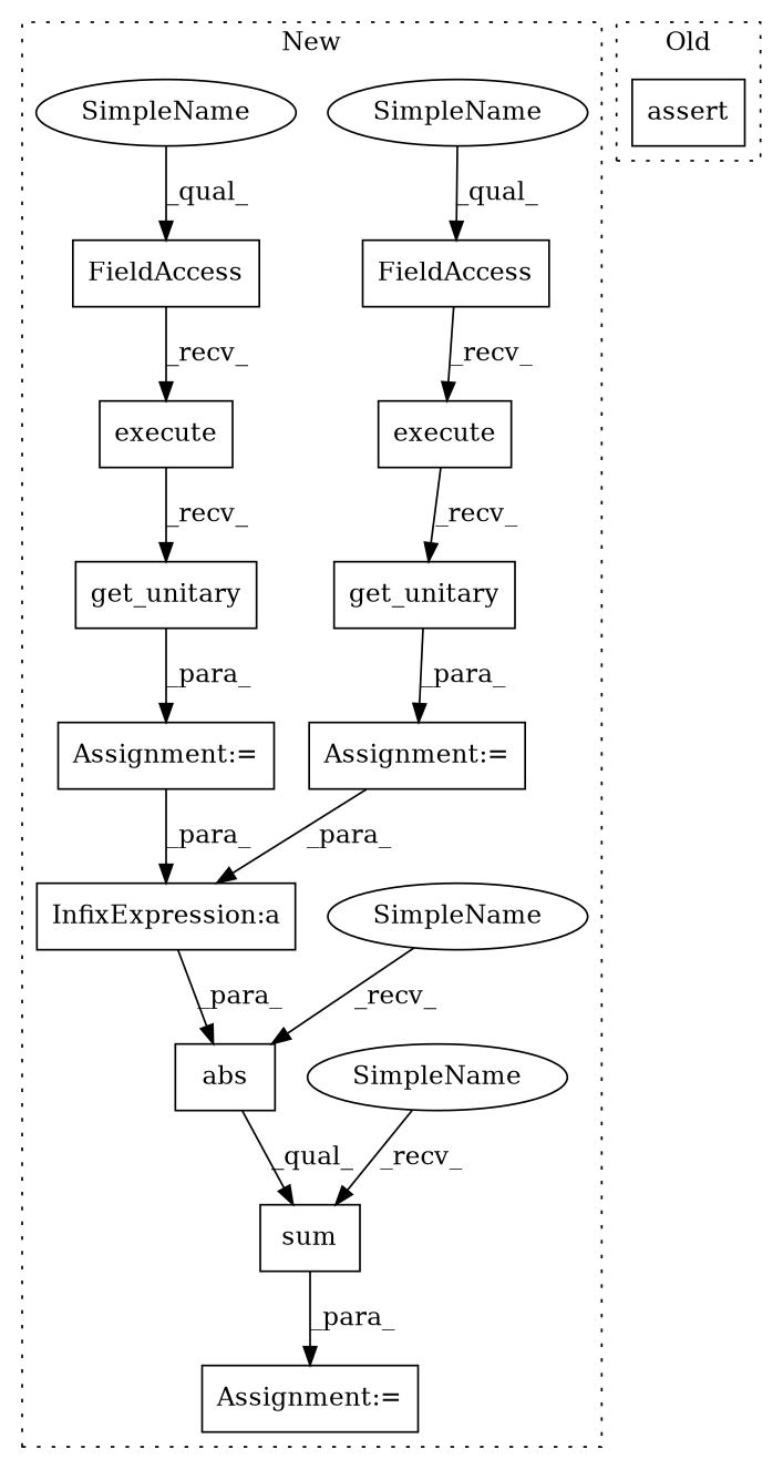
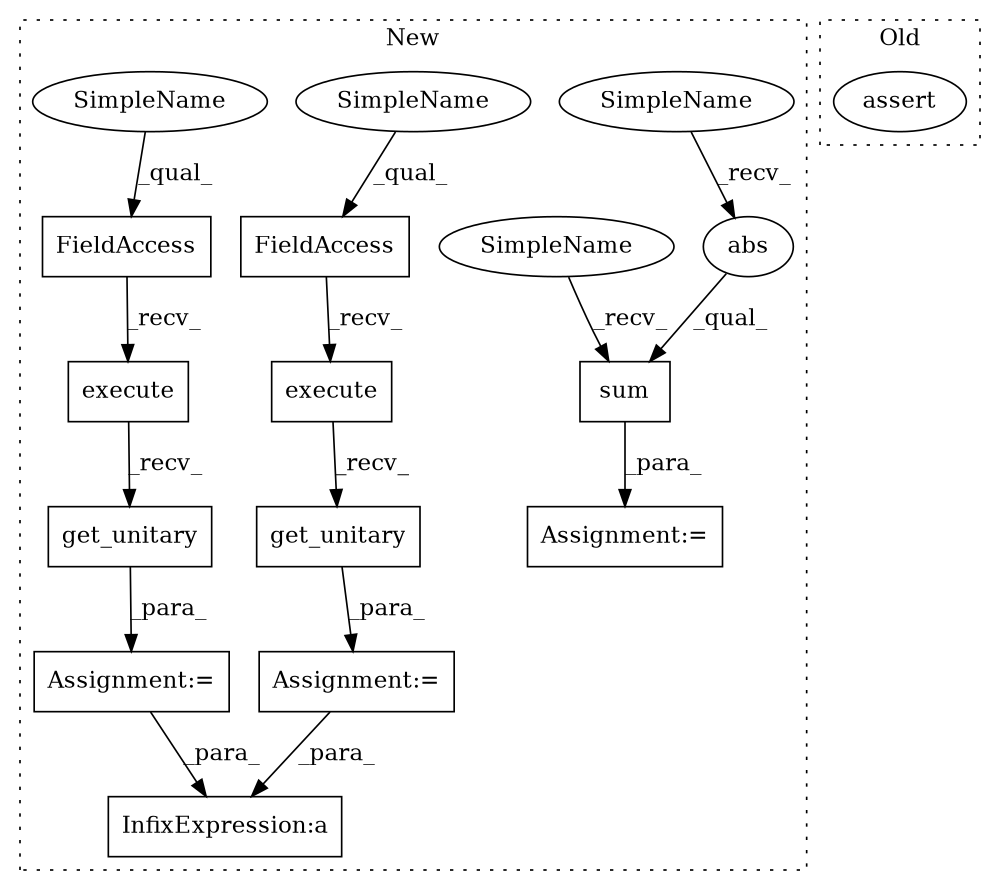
  digraph {
    node [a=32 l=13 s=9848 shape=box]
-   n1 [l="4,1" label=abs s="9992,10029"]
+   n1 [l="4,1" label=abs s="9992,10029" shape=ellipse]
    n2 [a=7 l=1 label="Assignment:=" s=9975]
    n3 [a=27 l=3 label="InfixExpression:a" s=10010]
    n4 [a=7 l=1 label="Assignment:=" s=9917]
    n5 [a=7 l=1 label="Assignment:=" s=9847]
    n6 [label=get_unitary s=9880]
    n7 [l="4,1" label=sum s="9982,10030"]
    n8 [label=get_unitary s=9948]
    n9 [l="8,1" label=execute s="9862,9878"]
    n10 [a=22 label=FieldAccess]
    n11 [a=22 label=FieldAccess s=9918]
    n12 [l="8,1" label=execute s="9932,9946"]
    n13 [a=42 l=5 label=SimpleName s=9986 shape=ellipse]
    n14 [a=42 l=5 label=SimpleName s=9976 shape=ellipse]
    n15 [a=42 l=4 label=SimpleName shape=ellipse]
    n16 [a=42 l=4 label=SimpleName s=9918 shape=ellipse]
-   n17 [l="12,1" label=assert s="9897,9924"]
+   n17 [l="12,1" label=assert s="9897,9924" shape=ellipse]
    subgraph cluster_1 {
      label=New
      style=dotted
      n1
      n2
      n3
      n4
      n5
      n6
      n7
      n8
      n9
      n10
      n11
      n12
      n13
      n14
      n15
      n16
    }
    subgraph cluster_2 {
      label=Old
      style=dotted
      n17
    }
    n1 -> n7 [label=_qual_]
-   n3 -> n1 [label=_para_]
    n4 -> n3 [label=_para_]
    n5 -> n3 [label=_para_]
    n6 -> n5 [label=_para_]
    n7 -> n2 [label=_para_]
    n8 -> n4 [label=_para_]
    n9 -> n6 [label=_recv_]
    n10 -> n9 [label=_recv_]
    n11 -> n12 [label=_recv_]
    n12 -> n8 [label=_recv_]
    n13 -> n1 [label=_recv_]
    n14 -> n7 [label=_recv_]
    n15 -> n10 [label=_qual_]
    n16 -> n11 [label=_qual_]
  }
